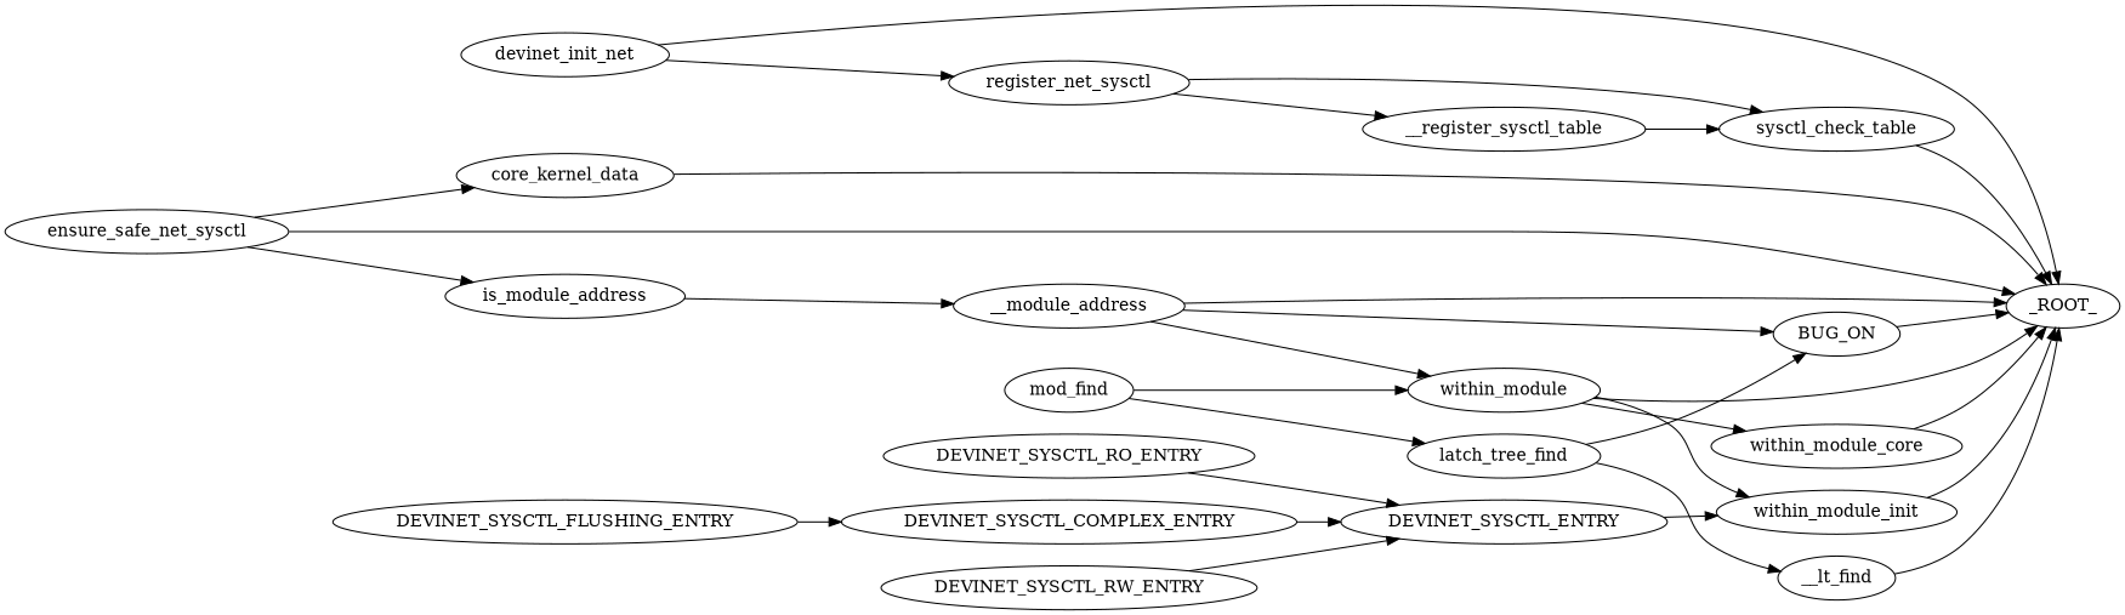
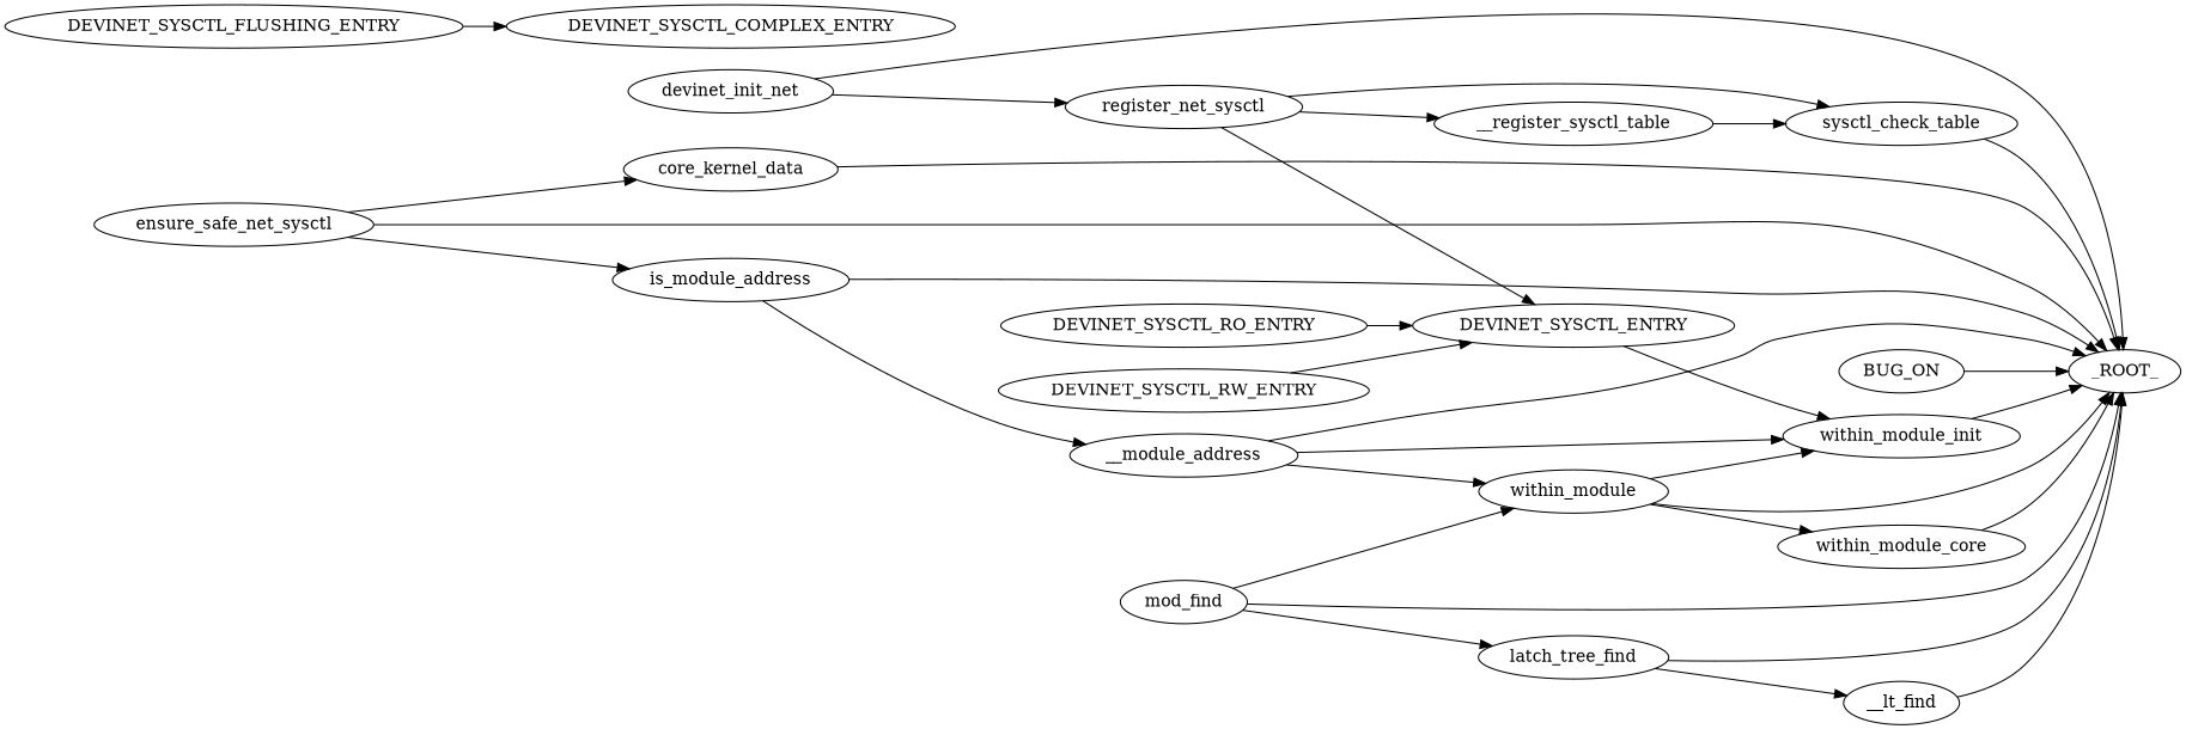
  digraph {
    rankdir=LR
    devinet_init_net
    _ROOT_
    register_net_sysctl
    sysctl_check_table
    __register_sysctl_table
    core_kernel_data
    ensure_safe_net_sysctl
    is_module_address
    __module_address
    BUG_ON
    within_module
    within_module_init
    within_module_core
    mod_find
    latch_tree_find
    __lt_find
    DEVINET_SYSCTL_ENTRY
    DEVINET_SYSCTL_RO_ENTRY
    DEVINET_SYSCTL_COMPLEX_ENTRY
    DEVINET_SYSCTL_RW_ENTRY
    DEVINET_SYSCTL_FLUSHING_ENTRY
    devinet_init_net -> _ROOT_
    devinet_init_net -> register_net_sysctl
    register_net_sysctl -> sysctl_check_table
    register_net_sysctl -> __register_sysctl_table
    sysctl_check_table -> _ROOT_
    __register_sysctl_table -> sysctl_check_table
    core_kernel_data -> _ROOT_
    ensure_safe_net_sysctl -> _ROOT_
    ensure_safe_net_sysctl -> core_kernel_data
    ensure_safe_net_sysctl -> is_module_address
+   is_module_address -> _ROOT_
    is_module_address -> __module_address
    __module_address -> _ROOT_
-   __module_address -> BUG_ON
+   __module_address -> within_module_init
    __module_address -> within_module
    BUG_ON -> _ROOT_
    within_module -> _ROOT_
    within_module -> within_module_init
    within_module -> within_module_core
    within_module_init -> _ROOT_
    within_module_core -> _ROOT_
+   mod_find -> _ROOT_
    mod_find -> within_module
    mod_find -> latch_tree_find
-   latch_tree_find -> BUG_ON
+   latch_tree_find -> _ROOT_
    latch_tree_find -> __lt_find
    __lt_find -> _ROOT_
    DEVINET_SYSCTL_ENTRY -> within_module_init
    DEVINET_SYSCTL_RO_ENTRY -> DEVINET_SYSCTL_ENTRY
-   DEVINET_SYSCTL_COMPLEX_ENTRY -> DEVINET_SYSCTL_ENTRY
+   register_net_sysctl -> DEVINET_SYSCTL_ENTRY
    DEVINET_SYSCTL_RW_ENTRY -> DEVINET_SYSCTL_ENTRY
    DEVINET_SYSCTL_FLUSHING_ENTRY -> DEVINET_SYSCTL_COMPLEX_ENTRY
  }
